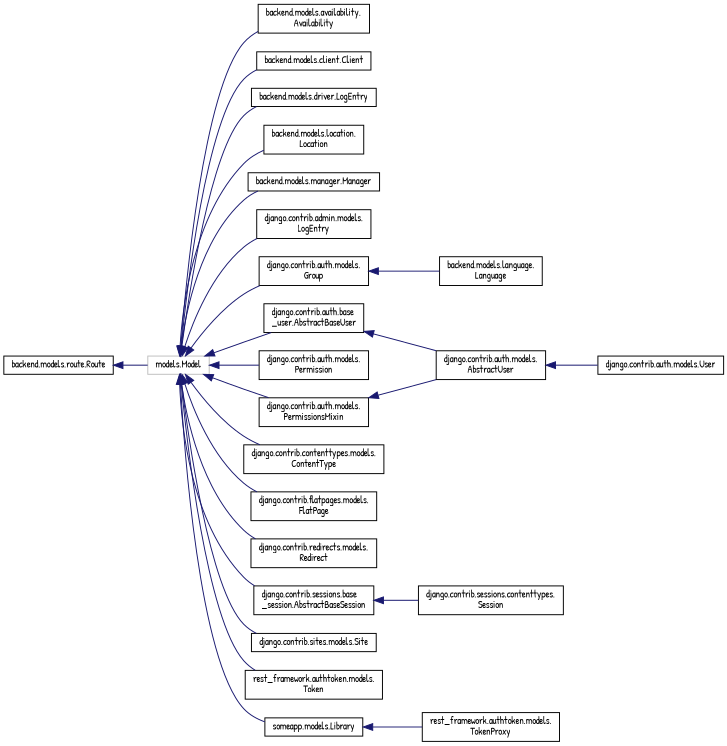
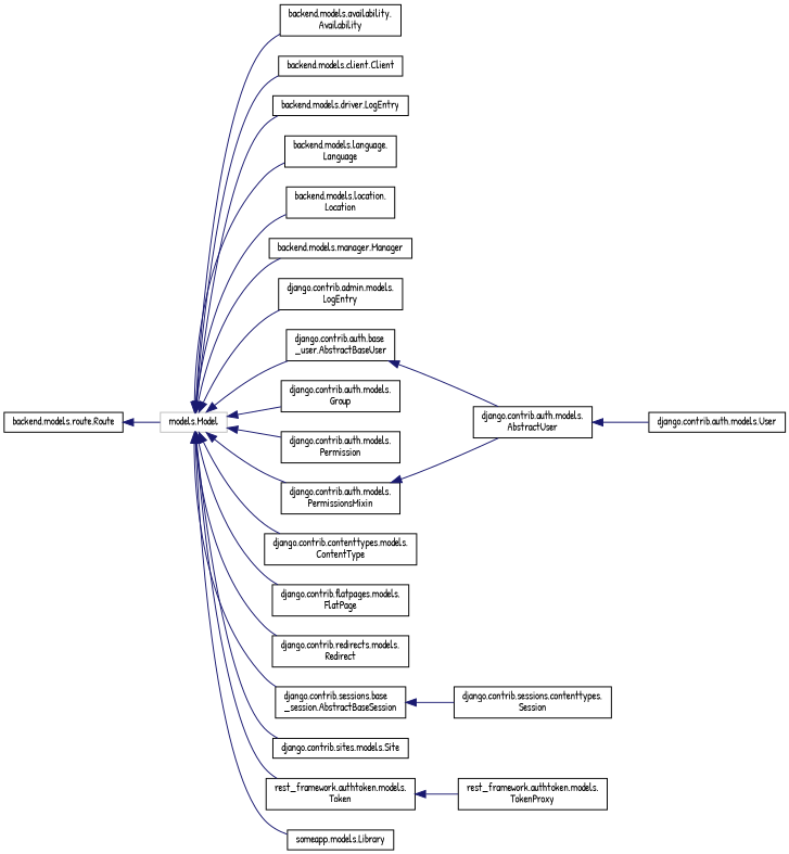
  digraph {
    fontname="Patrick Hand"
    rankdir=LR
    node [color=black fillcolor=white fontname="Patrick Hand" fontsize=10 shape=record style=filled]
    edge [color=midnightblue dir=back fontname="Patrick Hand" fontsize=10 labelfontname=Helvetica labelfontsize=10 style=solid]
    n1 [color=grey75 height=0.2 label="models.Model" width=0.4]
    n2 [height=0.2 label="backend.models.availability.\lAvailability" width=0.4]
    n3 [height=0.2 label="backend.models.client.Client" width=0.4]
    n4 [height=0.2 label="backend.models.driver.LogEntry" width=0.4]
    n5 [height=0.2 label="backend.models.language.\lLanguage" width=0.4]
    n6 [height=0.2 label="backend.models.location.\lLocation" width=0.4]
    n7 [height=0.2 label="backend.models.manager.Manager" width=0.4]
    n8 [height=0.2 label="django.contrib.admin.models.\lLogEntry" width=0.4]
    n9 [height=0.2 label="django.contrib.auth.base\l_user.AbstractBaseUser" width=0.4]
    n10 [height=0.2 label="django.contrib.auth.models.\lGroup" width=0.4]
    n11 [height=0.2 label="django.contrib.auth.models.\lPermission" width=0.4]
    n12 [height=0.2 label="django.contrib.auth.models.\lPermissionsMixin" width=0.4]
    n13 [height=0.2 label="django.contrib.contenttypes.models.\lContentType" width=0.4]
    n14 [height=0.2 label="django.contrib.flatpages.models.\lFlatPage" width=0.4]
    n15 [height=0.2 label="django.contrib.redirects.models.\lRedirect" width=0.4]
    n16 [height=0.2 label="django.contrib.sessions.base\l_session.AbstractBaseSession" width=0.4]
    n17 [height=0.2 label="django.contrib.sites.models.Site" width=0.4]
    n18 [height=0.2 label="rest_framework.authtoken.models.\lToken" width=0.4]
    n19 [height=0.2 label="someapp.models.Library" width=0.4]
    n20 [height=0.2 label="backend.models.route.Route" width=0.4]
    n21 [height=0.2 label="django.contrib.auth.models.\lAbstractUser" width=0.4]
    n22 [height=0.2 label="django.contrib.sessions.contenttypes.\lSession" width=0.4]
    n23 [height=0.2 label="rest_framework.authtoken.models.\lTokenProxy" width=0.4]
    n24 [height=0.2 label="django.contrib.auth.models.User" width=0.4]
    n1 -> n2
    n1 -> n3
    n1 -> n4
-   n10 -> n5
+   n1 -> n5
    n1 -> n6
    n1 -> n7
    n1 -> n8
    n1 -> n9
    n1 -> n10
    n1 -> n11
    n1 -> n12
    n1 -> n13
    n1 -> n14
    n1 -> n15
    n1 -> n16
    n1 -> n17
    n1 -> n18
    n1 -> n19
    n9 -> n21
    n12 -> n21
    n16 -> n22
-   n19 -> n23
+   n18 -> n23
    n20 -> n1
    n21 -> n24
  }
